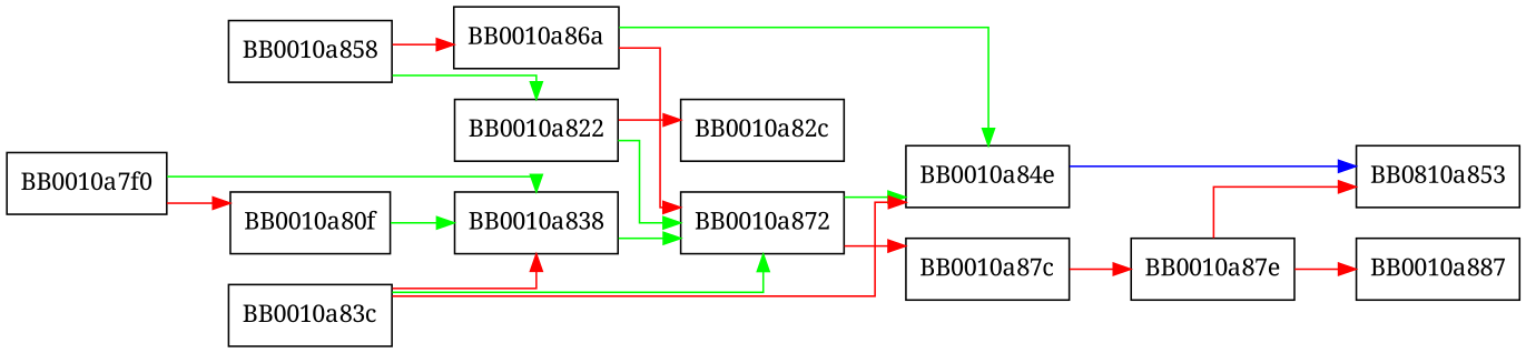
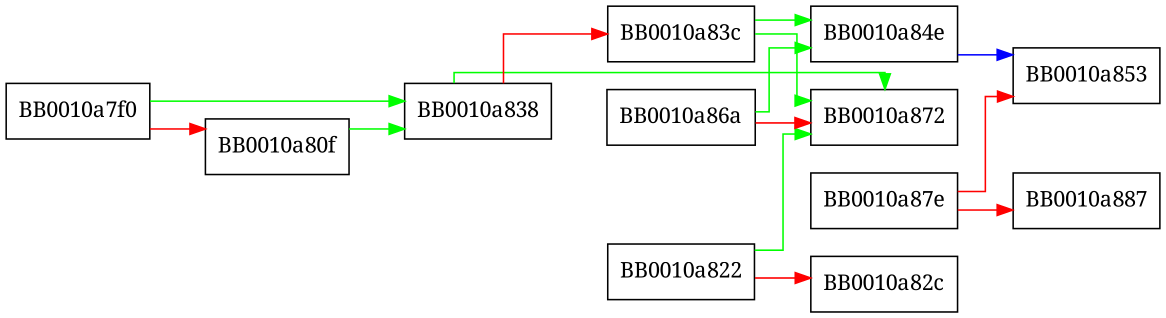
  digraph {
    fontname="Noto Serif"
    rankdir=LR
    splines=ortho
    node [fontname="Noto Serif" shape=box]
    edge [color=red fontname="Noto Serif"]
    BB0010a7f0
    BB0010a838
    BB0010a80f
    BB0010a872
    BB0010a83c
    BB0010a84e
-   BB0010a87c
    n8 [label=BB0010a822]
-   BB0010a858
    BB0010a86a
    BB0010a82c
-   BB0010a853 [label=BB0810a853]
+   BB0010a853
    BB0010a87e
    BB0010a887
    BB0010a7f0 -> BB0010a838 [color=green]
    BB0010a7f0 -> BB0010a80f
    BB0010a838 -> BB0010a872 [color=green]
-   BB0010a83c -> BB0010a838
+   BB0010a838 -> BB0010a83c
    BB0010a80f -> BB0010a838 [color=green]
-   BB0010a872 -> BB0010a84e [color=green]
-   BB0010a872 -> BB0010a87c
    BB0010a83c -> BB0010a872 [color=green]
-   BB0010a83c -> BB0010a84e
+   BB0010a83c -> BB0010a84e [color=green]
    BB0010a84e -> BB0010a853 [color=blue]
-   BB0010a87c -> BB0010a87e
    n8 -> BB0010a872 [color=green]
    n8 -> BB0010a82c
-   BB0010a858 -> n8 [color=green]
-   BB0010a858 -> BB0010a86a
    BB0010a86a -> BB0010a872
    BB0010a86a -> BB0010a84e [color=green]
    BB0010a87e -> BB0010a853
    BB0010a87e -> BB0010a887
  }
